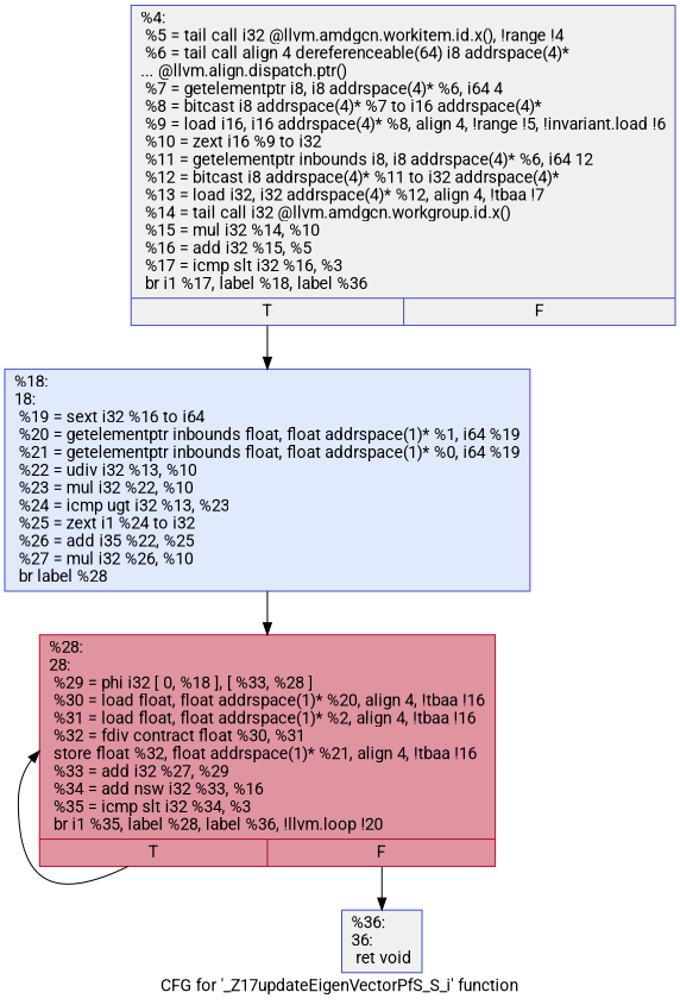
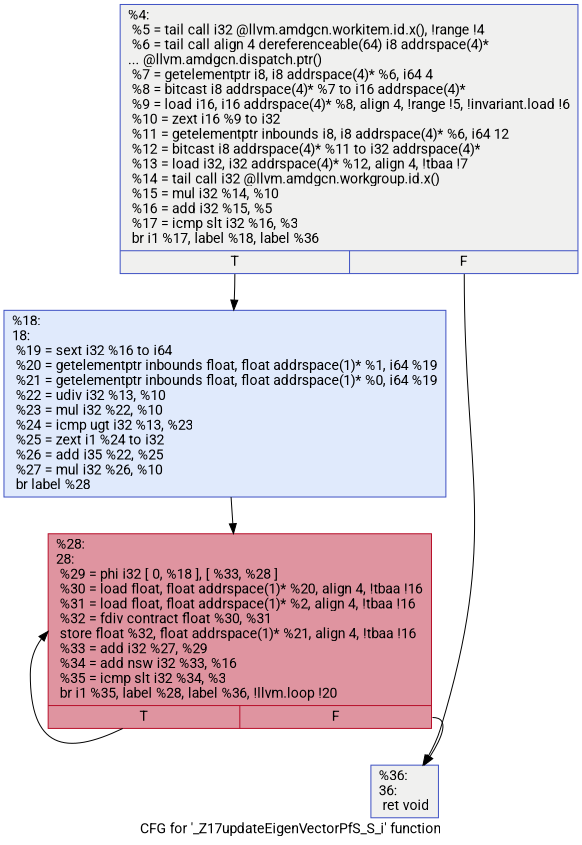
  digraph {
    fontname=Roboto
    label="CFG for '_Z17updateEigenVectorPfS_S_i' function"
    node [color="#3d50c3ff" fillcolor="#dedcdb70" fontname=Roboto shape=record style=filled]
    edge [fontname=Roboto tailport=s0]
-   n1 [label="{%4:\l  %5 = tail call i32 @llvm.amdgcn.workitem.id.x(), !range !4\l  %6 = tail call align 4 dereferenceable(64) i8 addrspace(4)*\l... @llvm.align.dispatch.ptr()\l  %7 = getelementptr i8, i8 addrspace(4)* %6, i64 4\l  %8 = bitcast i8 addrspace(4)* %7 to i16 addrspace(4)*\l  %9 = load i16, i16 addrspace(4)* %8, align 4, !range !5, !invariant.load !6\l  %10 = zext i16 %9 to i32\l  %11 = getelementptr inbounds i8, i8 addrspace(4)* %6, i64 12\l  %12 = bitcast i8 addrspace(4)* %11 to i32 addrspace(4)*\l  %13 = load i32, i32 addrspace(4)* %12, align 4, !tbaa !7\l  %14 = tail call i32 @llvm.amdgcn.workgroup.id.x()\l  %15 = mul i32 %14, %10\l  %16 = add i32 %15, %5\l  %17 = icmp slt i32 %16, %3\l  br i1 %17, label %18, label %36\l|{<s0>T|<s1>F}}"]
+   n1 [label="{%4:\l  %5 = tail call i32 @llvm.amdgcn.workitem.id.x(), !range !4\l  %6 = tail call align 4 dereferenceable(64) i8 addrspace(4)*\l... @llvm.amdgcn.dispatch.ptr()\l  %7 = getelementptr i8, i8 addrspace(4)* %6, i64 4\l  %8 = bitcast i8 addrspace(4)* %7 to i16 addrspace(4)*\l  %9 = load i16, i16 addrspace(4)* %8, align 4, !range !5, !invariant.load !6\l  %10 = zext i16 %9 to i32\l  %11 = getelementptr inbounds i8, i8 addrspace(4)* %6, i64 12\l  %12 = bitcast i8 addrspace(4)* %11 to i32 addrspace(4)*\l  %13 = load i32, i32 addrspace(4)* %12, align 4, !tbaa !7\l  %14 = tail call i32 @llvm.amdgcn.workgroup.id.x()\l  %15 = mul i32 %14, %10\l  %16 = add i32 %15, %5\l  %17 = icmp slt i32 %16, %3\l  br i1 %17, label %18, label %36\l|{<s0>T|<s1>F}}"]
    n2 [fillcolor="#b9d0f970" label="{%18:\l18:                                               \l  %19 = sext i32 %16 to i64\l  %20 = getelementptr inbounds float, float addrspace(1)* %1, i64 %19\l  %21 = getelementptr inbounds float, float addrspace(1)* %0, i64 %19\l  %22 = udiv i32 %13, %10\l  %23 = mul i32 %22, %10\l  %24 = icmp ugt i32 %13, %23\l  %25 = zext i1 %24 to i32\l  %26 = add i35 %22, %25\l  %27 = mul i32 %26, %10\l  br label %28\l}"]
    n3 [label="{%36:\l36:                                               \l  ret void\l}"]
    n4 [color="#b70d28ff" fillcolor="#b70d2870" label="{%28:\l28:                                               \l  %29 = phi i32 [ 0, %18 ], [ %33, %28 ]\l  %30 = load float, float addrspace(1)* %20, align 4, !tbaa !16\l  %31 = load float, float addrspace(1)* %2, align 4, !tbaa !16\l  %32 = fdiv contract float %30, %31\l  store float %32, float addrspace(1)* %21, align 4, !tbaa !16\l  %33 = add i32 %27, %29\l  %34 = add nsw i32 %33, %16\l  %35 = icmp slt i32 %34, %3\l  br i1 %35, label %28, label %36, !llvm.loop !20\l|{<s0>T|<s1>F}}"]
    n1 -> n2
+   n1 -> n3 [tailport=s1]
    n2 -> n4
    n4 -> n3 [tailport=s1]
    n4 -> n4
  }
